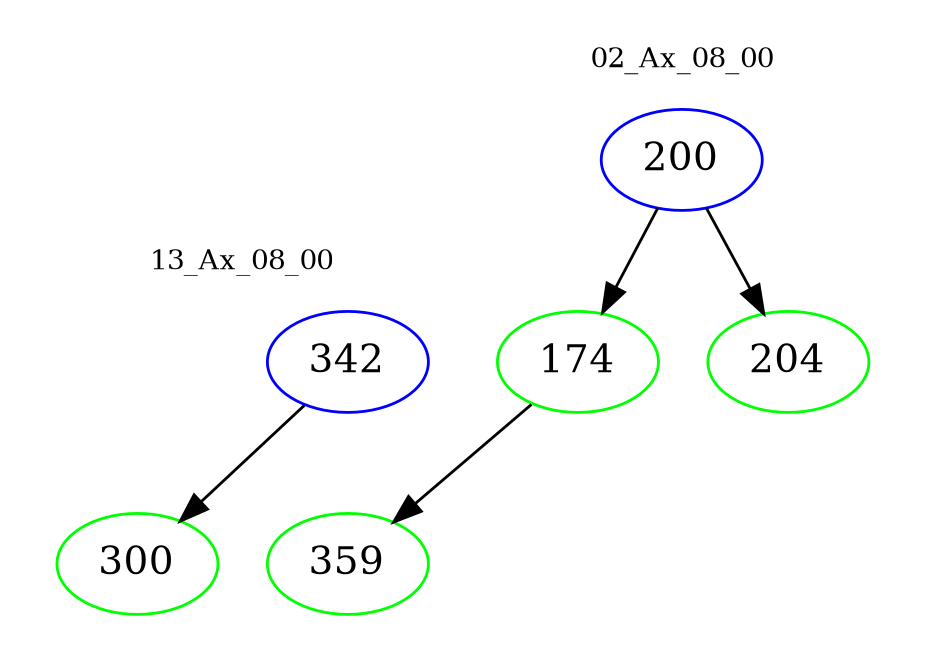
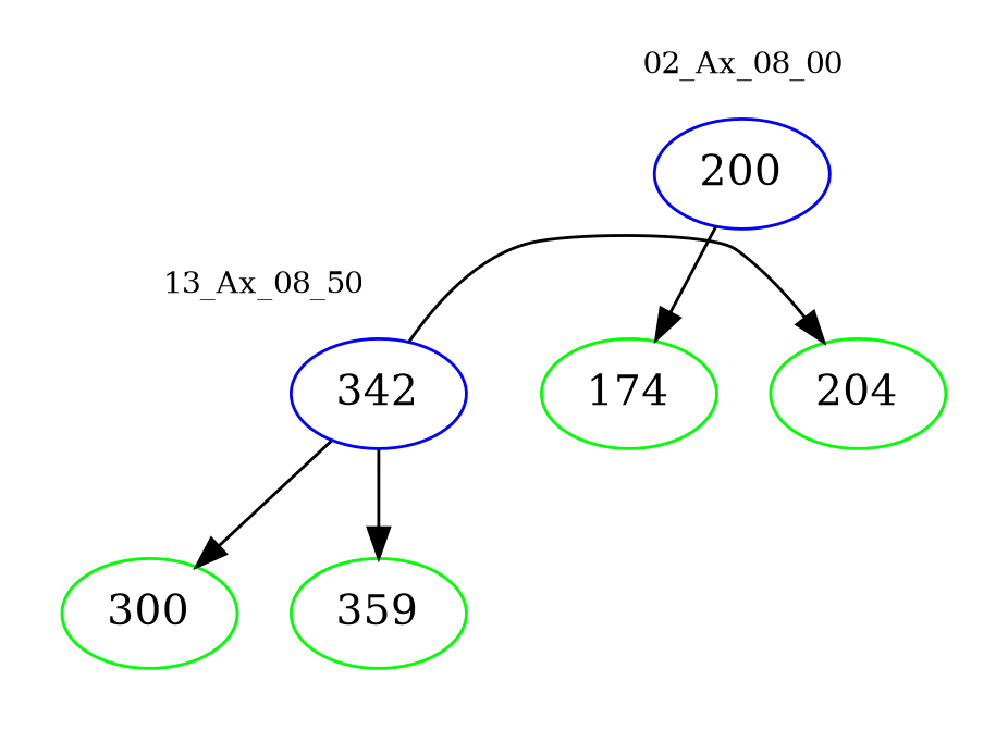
  digraph {
    node [color=green]
    edge [color=black]
    n1 [color=blue label=342]
    n2 [label=359]
    n3 [label=300]
    n4 [color=blue label=200]
    n5 [label=174]
    n6 [label=204]
    subgraph cluster_1 {
      color=white
      fontsize=10
-     label="13_Ax_08_00"
+     label="13_Ax_08_50"
      n1
      n2
      n3
    }
    subgraph cluster_2 {
      color=white
      fontsize=10
      label="02_Ax_08_00"
      n4
      n5
      n6
    }
-   n5 -> n2
+   n1 -> n2
    n1 -> n3
    n4 -> n5
-   n4 -> n6
+   n1 -> n6
  }
